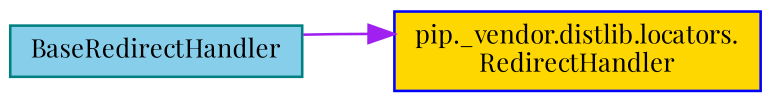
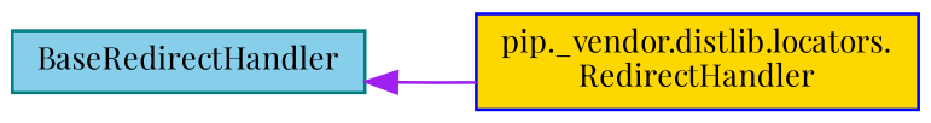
  digraph {
    rankdir=LR
    fontname="Playfair Display"
    node [fontname="Playfair Display" fontsize=10 shape=record style=filled]
    n1 [color=teal fillcolor=skyblue height=0.2 label=BaseRedirectHandler width=0.4]
    n2 [color=blue fillcolor=gold height=0.2 label="pip._vendor.distlib.locators.\lRedirectHandler" width=0.4]
-   n2 -> n1 [color=purple dir=back fontname="Playfair Display" fontsize=10 labelfontname=Helvetica labelfontsize=10 style=solid]
+   n1 -> n2 [color=purple dir=back fontname="Playfair Display" fontsize=10 labelfontname=Helvetica labelfontsize=10 style=solid]
  }
